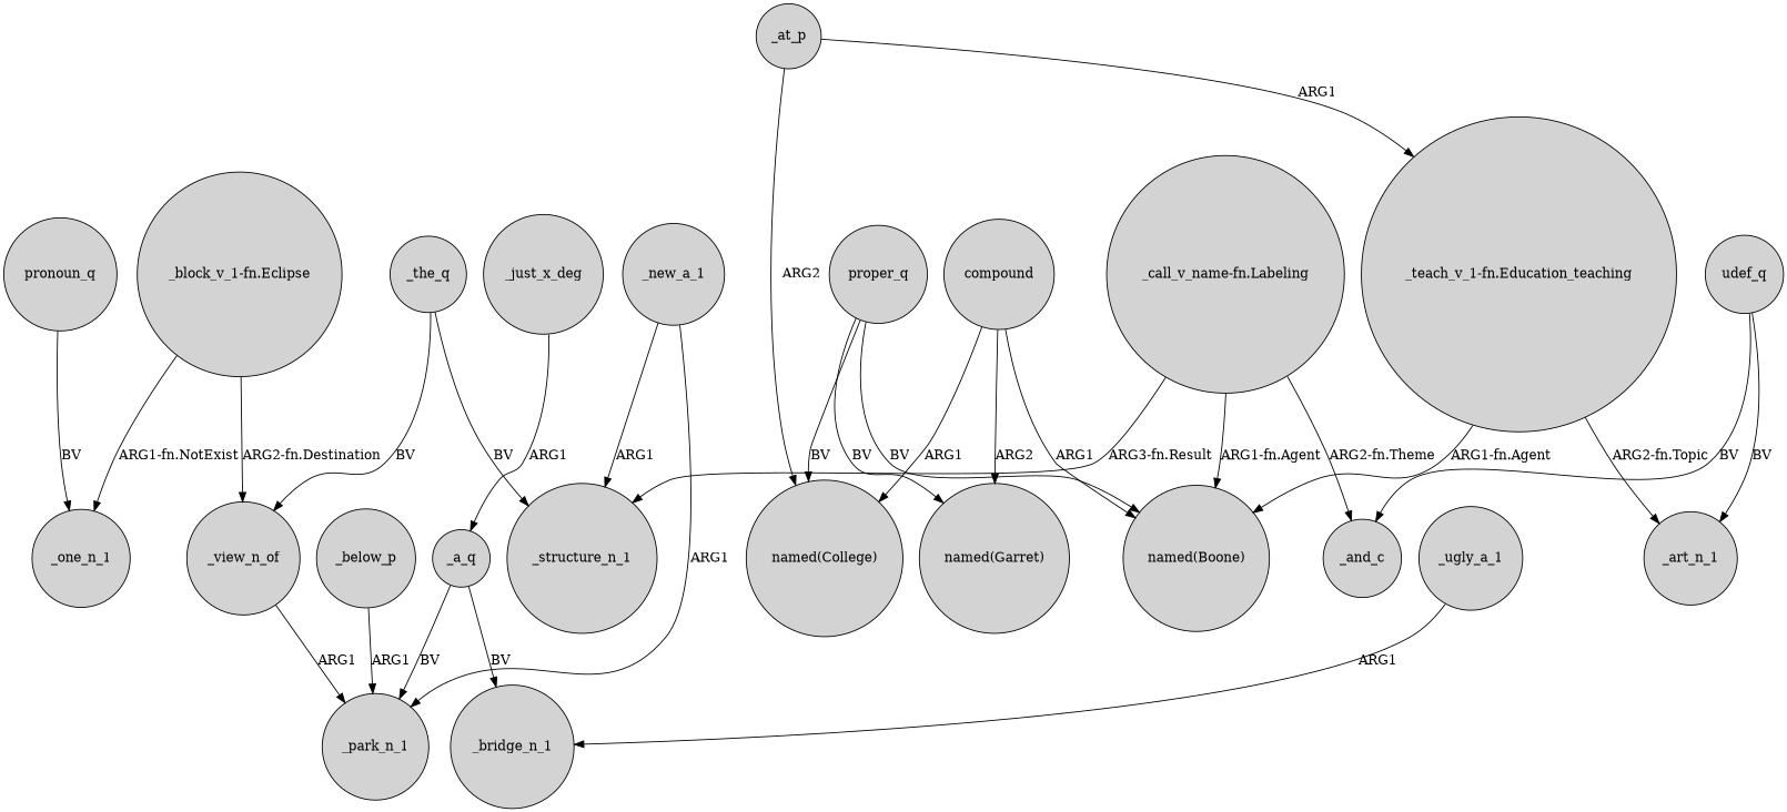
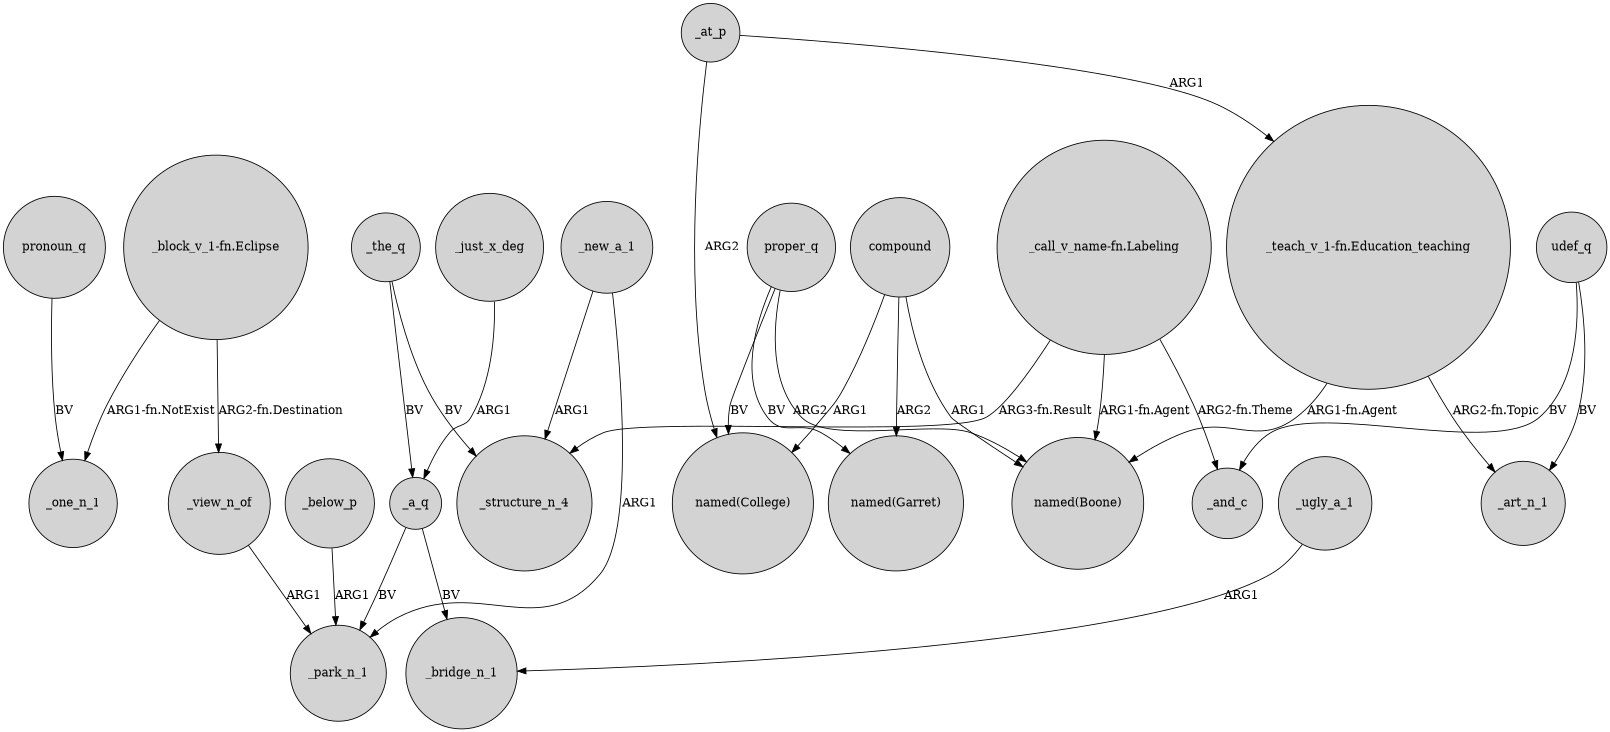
  digraph {
    node [shape=circle style=filled]
    "_block_v_1-fn.Eclipse"
    _view_n_of
    _one_n_1
    _park_n_1
    proper_q
    "named(Boone)"
    "named(College)"
    "named(Garret)"
    udef_q
    _art_n_1
    _and_c
    "_call_v_name-fn.Labeling"
-   _structure_n_1
+   _structure_n_1 [label=_structure_n_4]
    _ugly_a_1
    _bridge_n_1
    _at_p
    "_teach_v_1-fn.Education_teaching"
    _the_q
    _below_p
    _new_a_1
    pronoun_q
    _a_q
    compound
    _just_x_deg
    "_block_v_1-fn.Eclipse" -> _view_n_of [label="ARG2-fn.Destination"]
    "_block_v_1-fn.Eclipse" -> _one_n_1 [label="ARG1-fn.NotExist"]
    _view_n_of -> _park_n_1 [label=ARG1]
-   proper_q -> "named(Boone)" [label=BV]
+   proper_q -> "named(Boone)" [label=ARG2]
    proper_q -> "named(College)" [label=BV]
    proper_q -> "named(Garret)" [label=BV]
    udef_q -> _art_n_1 [label=BV]
    udef_q -> _and_c [label=BV]
    "_call_v_name-fn.Labeling" -> "named(Boone)" [label="ARG1-fn.Agent"]
    "_call_v_name-fn.Labeling" -> _and_c [label="ARG2-fn.Theme"]
    "_call_v_name-fn.Labeling" -> _structure_n_1 [label="ARG3-fn.Result"]
    _ugly_a_1 -> _bridge_n_1 [label=ARG1]
    _at_p -> "named(College)" [label=ARG2]
    _at_p -> "_teach_v_1-fn.Education_teaching" [label=ARG1]
    "_teach_v_1-fn.Education_teaching" -> "named(Boone)" [label="ARG1-fn.Agent"]
    "_teach_v_1-fn.Education_teaching" -> _art_n_1 [label="ARG2-fn.Topic"]
-   _the_q -> _view_n_of [label=BV]
+   _the_q -> _a_q [label=BV]
    _the_q -> _structure_n_1 [label=BV]
    _below_p -> _park_n_1 [label=ARG1]
    _new_a_1 -> _park_n_1 [label=ARG1]
    _new_a_1 -> _structure_n_1 [label=ARG1]
    pronoun_q -> _one_n_1 [label=BV]
    _a_q -> _park_n_1 [label=BV]
    _a_q -> _bridge_n_1 [label=BV]
    compound -> "named(Boone)" [label=ARG1]
    compound -> "named(College)" [label=ARG1]
    compound -> "named(Garret)" [label=ARG2]
    _just_x_deg -> _a_q [label=ARG1]
  }
